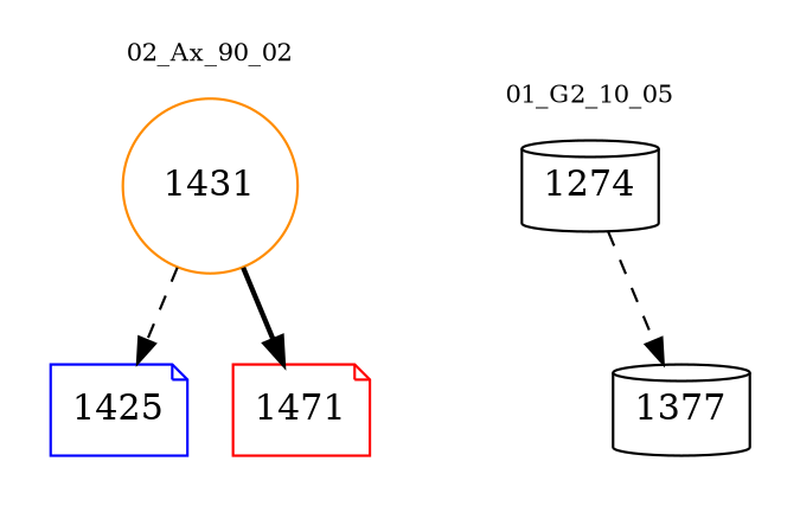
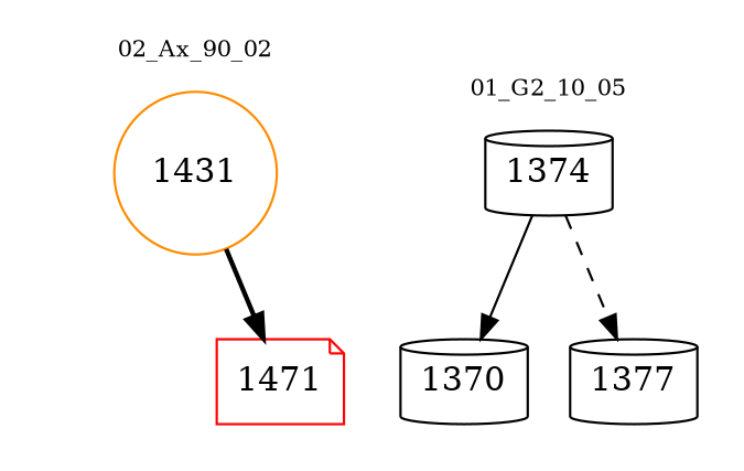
  digraph {
    node [color=black shape=cylinder]
    edge [color=black style=dashed]
    n1 [color=darkorange label=1431 shape=circle]
-   n2 [color=blue label=1425 shape=note]
    n3 [color=red label=1471 shape=note]
-   n4 [label=1274]
+   n4 [label=1374]
+   n5 [label=1370]
    n6 [label=1377]
    subgraph cluster_1 {
      color=white
      fontsize=10
      label="02_Ax_90_02"
      n1
-     n2
      n3
    }
    subgraph cluster_2 {
      color=white
      fontsize=10
      label="01_G2_10_05"
      n4
+     n5
      n6
    }
-   n1 -> n2
    n1 -> n3 [style=bold]
+   n4 -> n5 [style=solid]
    n4 -> n6
  }
